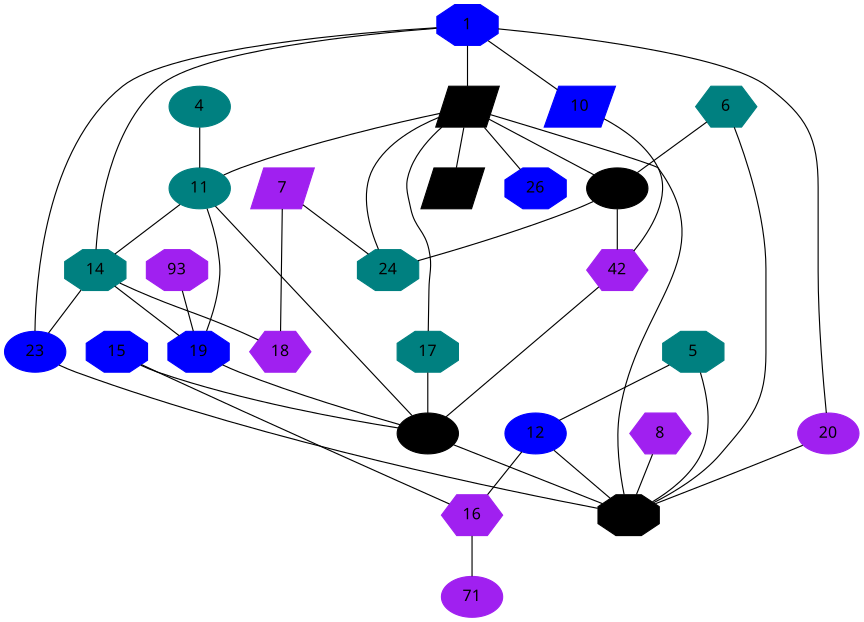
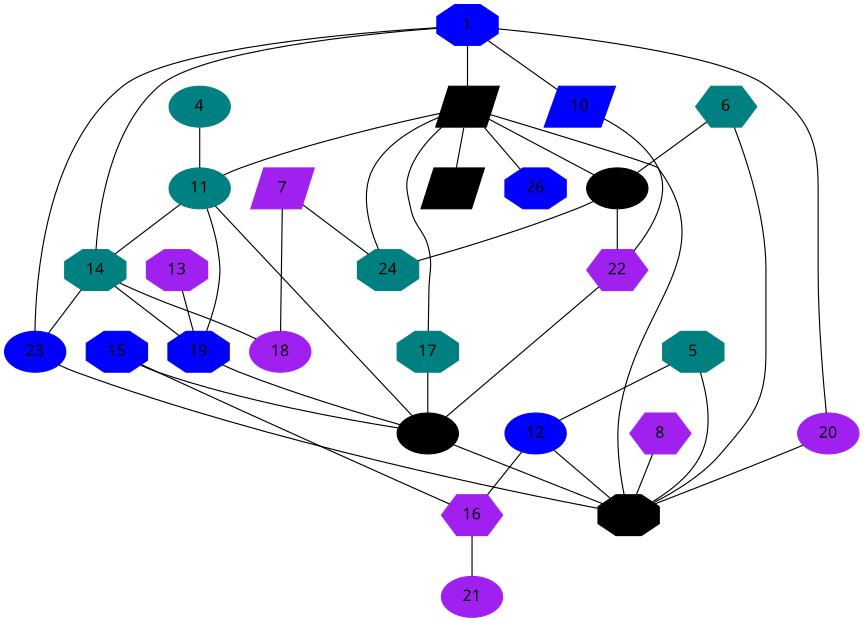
  graph {
    fontname="Noto Sans"
    node [color=purple fontname="Noto Sans" shape=octagon style=filled]
    edge [fontname="Noto Sans" weight=1.0]
    1 [color=blue]
    2 [color=black shape=parallelogram]
    10 [color=blue shape=parallelogram]
    14 [color=teal]
    20 [shape=ellipse]
    23 [color=blue shape=ellipse]
    3 [color=black shape=parallelogram]
    9 [color=black shape=ellipse]
    11 [color=teal shape=ellipse]
    17 [color=teal]
    24 [color=teal]
    26 [color=blue]
    27 [color=black]
-   22 [shape=hexagon label=42]
+   22 [shape=hexagon]
    19 [color=blue]
-   18 [shape=hexagon]
+   18 [shape=ellipse]
    25 [color=black shape=ellipse]
    4 [color=teal shape=ellipse]
    5 [color=teal]
    12 [color=blue shape=ellipse]
    16 [shape=hexagon]
    6 [color=teal shape=hexagon]
    7 [shape=parallelogram]
    8 [shape=hexagon]
-   21 [shape=ellipse label=71]
-   13 [label=93]
+   21 [shape=ellipse]
+   13
    15 [color=blue]
    1 -- 2
    1 -- 10
    1 -- 14
    1 -- 20
    1 -- 23
    2 -- 3
    2 -- 9
    2 -- 11
    2 -- 17
    2 -- 24
    2 -- 26 [weight=2.0]
    2 -- 27
    10 -- 22
    14 -- 23
    14 -- 19
    14 -- 18
    20 -- 27
    23 -- 27
    9 -- 24
    9 -- 22
    11 -- 14
    11 -- 19
    11 -- 25
    17 -- 25 [weight=2.0]
    22 -- 25
    19 -- 25
    25 -- 27
    4 -- 11
    5 -- 27
    5 -- 12
    12 -- 27
    12 -- 16
    16 -- 21
    6 -- 9
    6 -- 27
    7 -- 24
    7 -- 18
    8 -- 27
    13 -- 19
    15 -- 25
    15 -- 16
  }
